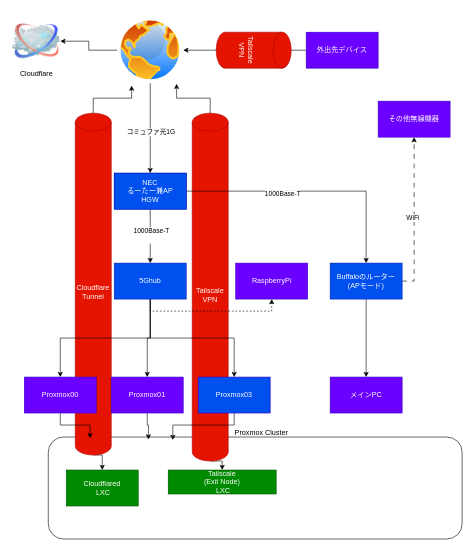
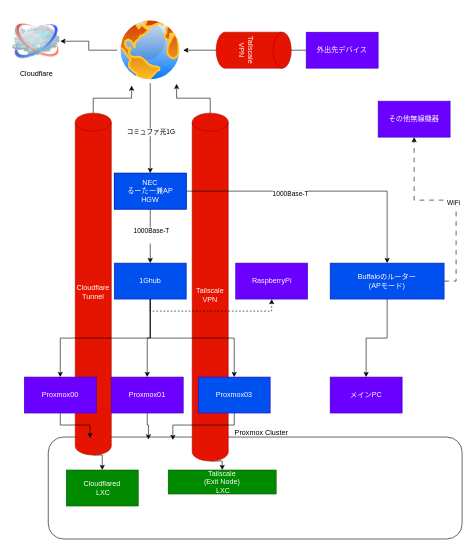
  <mxCell id="0" />
  <mxCell id="1" parent="0" />
  <mxCell id="2" value="" style="rounded=1;whiteSpace=wrap;html=1;" vertex="1" parent="1"><mxGeometry x="80" y="728" width="690" height="170" as="geometry" /></mxCell>
  <mxCell id="3" value="るーたー兼AP" style="rounded=0;whiteSpace=wrap;html=1;fillColor=#0050ef;strokeColor=#001DBC;fontColor=#ffffff;" vertex="1" parent="1"><mxGeometry x="190" y="288" width="120" height="60" as="geometry" /></mxCell>
  <mxCell id="4" style="edgeStyle=orthogonalEdgeStyle;rounded=0;orthogonalLoop=1;jettySize=auto;html=1;exitX=0.5;exitY=1;exitDx=0;exitDy=0;entryX=0.5;entryY=0;entryDx=0;entryDy=0;" edge="1" parent="1" source="12" target="17"><mxGeometry relative="1" as="geometry" /></mxCell>
  <mxCell id="5" value="1000Base-T&lt;div&gt;&lt;br&gt;&lt;/div&gt;" style="edgeLabel;html=1;align=center;verticalAlign=middle;resizable=0;points=[];" vertex="1" connectable="0" parent="4"><mxGeometry x="-0.044" y="1" relative="1" as="geometry"><mxPoint as="offset" /></mxGeometry></mxCell>
  <mxCell id="6" style="edgeStyle=orthogonalEdgeStyle;rounded=0;orthogonalLoop=1;jettySize=auto;html=1;exitX=0.5;exitY=1;exitDx=0;exitDy=0;exitPerimeter=0;entryX=0.5;entryY=0;entryDx=0;entryDy=0;" edge="1" parent="1" source="7" target="36"><mxGeometry relative="1" as="geometry" /></mxCell>
  <mxCell id="7" value="Cloudflare&lt;div&gt;Tunnel&lt;/div&gt;" style="shape=cylinder3;whiteSpace=wrap;html=1;boundedLbl=1;backgroundOutline=1;size=15;fillColor=#e51400;fontColor=#ffffff;strokeColor=#B20000;" vertex="1" parent="1"><mxGeometry x="125" y="188" width="60" height="570" as="geometry" /></mxCell>
  <mxCell id="8" style="edgeStyle=orthogonalEdgeStyle;rounded=0;orthogonalLoop=1;jettySize=auto;html=1;exitX=0.5;exitY=1;exitDx=0;exitDy=0;exitPerimeter=0;entryX=0.5;entryY=0;entryDx=0;entryDy=0;" edge="1" parent="1" source="9" target="41"><mxGeometry relative="1" as="geometry" /></mxCell>
  <mxCell id="9" value="Tailscale&lt;br&gt;VPN" style="shape=cylinder3;whiteSpace=wrap;html=1;boundedLbl=1;backgroundOutline=1;size=15;fillColor=#e51400;fontColor=#ffffff;strokeColor=#B20000;" vertex="1" parent="1"><mxGeometry x="320" y="188" width="60" height="580" as="geometry" /></mxCell>
  <mxCell id="10" style="edgeStyle=orthogonalEdgeStyle;rounded=0;orthogonalLoop=1;jettySize=auto;html=1;exitX=1;exitY=0.5;exitDx=0;exitDy=0;entryX=0.5;entryY=0;entryDx=0;entryDy=0;" edge="1" parent="1" source="12" target="29"><mxGeometry relative="1" as="geometry" /></mxCell>
  <mxCell id="11" value="1000Base-T" style="edgeLabel;html=1;align=center;verticalAlign=middle;resizable=0;points=[];" vertex="1" connectable="0" parent="10"><mxGeometry x="-0.238" y="-4" relative="1" as="geometry"><mxPoint as="offset" /></mxGeometry></mxCell>
  <mxCell id="12" value="&lt;div&gt;NEC&lt;/div&gt;るーたー兼AP&lt;div&gt;HGW&lt;/div&gt;" style="rounded=0;whiteSpace=wrap;html=1;fillColor=#0050ef;strokeColor=#001DBC;fontColor=#ffffff;" vertex="1" parent="1"><mxGeometry x="190" y="288" width="120" height="60" as="geometry" /></mxCell>
  <mxCell id="13" style="edgeStyle=orthogonalEdgeStyle;rounded=0;orthogonalLoop=1;jettySize=auto;html=1;exitX=0.5;exitY=1;exitDx=0;exitDy=0;entryX=0.5;entryY=0;entryDx=0;entryDy=0;" edge="1" parent="1" source="17" target="22"><mxGeometry relative="1" as="geometry" /></mxCell>
  <mxCell id="14" style="edgeStyle=orthogonalEdgeStyle;rounded=0;orthogonalLoop=1;jettySize=auto;html=1;exitX=0.5;exitY=1;exitDx=0;exitDy=0;entryX=0.5;entryY=0;entryDx=0;entryDy=0;" edge="1" parent="1" source="17" target="23"><mxGeometry relative="1" as="geometry" /></mxCell>
  <mxCell id="15" style="edgeStyle=orthogonalEdgeStyle;rounded=0;orthogonalLoop=1;jettySize=auto;html=1;exitX=0.5;exitY=1;exitDx=0;exitDy=0;entryX=0.5;entryY=0;entryDx=0;entryDy=0;" edge="1" parent="1" source="17" target="24"><mxGeometry relative="1" as="geometry" /></mxCell>
  <mxCell id="16" style="edgeStyle=orthogonalEdgeStyle;rounded=0;orthogonalLoop=1;jettySize=auto;html=1;exitX=0.5;exitY=1;exitDx=0;exitDy=0;entryX=0.5;entryY=1;entryDx=0;entryDy=0;dashed=1;" edge="1" parent="1" source="17" target="25"><mxGeometry relative="1" as="geometry" /></mxCell>
- <mxCell id="17" value="5Ghub" style="rounded=0;whiteSpace=wrap;html=1;fillColor=#0050ef;strokeColor=#001DBC;fontColor=#ffffff;" vertex="1" parent="1"><mxGeometry x="190" y="438" width="120" height="60" as="geometry" /></mxCell>
+ <mxCell id="17" value="1Ghub" style="rounded=0;whiteSpace=wrap;html=1;fillColor=#0050ef;strokeColor=#001DBC;fontColor=#ffffff;" vertex="1" parent="1"><mxGeometry x="190" y="438" width="120" height="60" as="geometry" /></mxCell>
  <mxCell id="18" style="edgeStyle=orthogonalEdgeStyle;rounded=0;orthogonalLoop=1;jettySize=auto;html=1;exitX=0.5;exitY=1;exitDx=0;exitDy=0;entryX=0.5;entryY=0;entryDx=0;entryDy=0;" edge="1" parent="1" source="21" target="12"><mxGeometry relative="1" as="geometry" /></mxCell>
  <mxCell id="19" value="コミュファ光1G" style="edgeLabel;html=1;align=center;verticalAlign=middle;resizable=0;points=[];" vertex="1" connectable="0" parent="18"><mxGeometry x="0.08" relative="1" as="geometry"><mxPoint as="offset" /></mxGeometry></mxCell>
  <mxCell id="20" style="edgeStyle=orthogonalEdgeStyle;rounded=0;orthogonalLoop=1;jettySize=auto;html=1;exitX=0;exitY=0.5;exitDx=0;exitDy=0;entryX=1;entryY=0.5;entryDx=0;entryDy=0;" edge="1" parent="1" source="21" target="37"><mxGeometry relative="1" as="geometry" /></mxCell>
  <mxCell id="21" value="" style="image;aspect=fixed;perimeter=ellipsePerimeter;html=1;align=center;shadow=0;dashed=0;spacingTop=3;image=img/lib/active_directory/internet_globe.svg;" vertex="1" parent="1"><mxGeometry x="195" y="28" width="110" height="110" as="geometry" /></mxCell>
  <mxCell id="22" value="Proxmox00" style="rounded=0;whiteSpace=wrap;html=1;fillColor=#6a00ff;strokeColor=#3700CC;fontColor=#ffffff;" vertex="1" parent="1"><mxGeometry x="40" y="628" width="120" height="60" as="geometry" /></mxCell>
  <mxCell id="23" value="Proxmox01" style="rounded=0;whiteSpace=wrap;html=1;fillColor=#6a00ff;strokeColor=#3700CC;fontColor=#ffffff;" vertex="1" parent="1"><mxGeometry x="185" y="628" width="120" height="60" as="geometry" /></mxCell>
  <mxCell id="24" value="Proxmox03" style="rounded=0;whiteSpace=wrap;html=1;fillColor=#0050ef;strokeColor=#3700CC;fontColor=#ffffff;" vertex="1" parent="1"><mxGeometry x="330" y="628" width="120" height="60" as="geometry" /></mxCell>
  <mxCell id="25" value="RaspberryPi" style="rounded=0;whiteSpace=wrap;html=1;fillColor=#6a00ff;strokeColor=#3700CC;fontColor=#ffffff;" vertex="1" parent="1"><mxGeometry x="392.5" y="438" width="120" height="60" as="geometry" /></mxCell>
  <mxCell id="26" style="edgeStyle=orthogonalEdgeStyle;rounded=0;orthogonalLoop=1;jettySize=auto;html=1;exitX=0.5;exitY=1;exitDx=0;exitDy=0;entryX=0.5;entryY=0;entryDx=0;entryDy=0;" edge="1" parent="1" source="29" target="30"><mxGeometry relative="1" as="geometry" /></mxCell>
  <mxCell id="27" style="edgeStyle=orthogonalEdgeStyle;rounded=0;orthogonalLoop=1;jettySize=auto;html=1;exitX=1;exitY=0.5;exitDx=0;exitDy=0;entryX=0.5;entryY=1;entryDx=0;entryDy=0;dashed=1;dashPattern=8 8;" edge="1" parent="1" source="29" target="31"><mxGeometry relative="1" as="geometry" /></mxCell>
  <mxCell id="28" value="WiFi" style="edgeLabel;html=1;align=center;verticalAlign=middle;resizable=0;points=[];" vertex="1" connectable="0" parent="27"><mxGeometry x="-0.031" y="3" relative="1" as="geometry"><mxPoint as="offset" /></mxGeometry></mxCell>
- <mxCell id="29" value="Buffaloのルーター&lt;div&gt;(APモード)&lt;/div&gt;" style="rounded=0;whiteSpace=wrap;html=1;fillColor=#0050ef;strokeColor=#001DBC;fontColor=#ffffff;" vertex="1" parent="1"><mxGeometry x="550" y="438" width="120" height="60" as="geometry" /></mxCell>
+ <mxCell id="29" value="Buffaloのルーター&lt;div&gt;(APモード)&lt;/div&gt;" style="rounded=0;whiteSpace=wrap;html=1;fillColor=#0050ef;strokeColor=#001DBC;fontColor=#ffffff;" vertex="1" parent="1"><mxGeometry x="550" y="438" width="190" height="60" as="geometry" /></mxCell>
  <mxCell id="30" value="メインPC" style="rounded=0;whiteSpace=wrap;html=1;fillColor=#6a00ff;strokeColor=#3700CC;fontColor=#ffffff;" vertex="1" parent="1"><mxGeometry x="550" y="628" width="120" height="60" as="geometry" /></mxCell>
  <mxCell id="31" value="その他無線機器" style="rounded=0;whiteSpace=wrap;html=1;fillColor=#6a00ff;strokeColor=#3700CC;fontColor=#ffffff;" vertex="1" parent="1"><mxGeometry x="630" y="168" width="120" height="60" as="geometry" /></mxCell>
  <mxCell id="32" value="Proxmox Cluster" style="text;html=1;align=center;verticalAlign=middle;resizable=0;points=[];autosize=1;strokeColor=none;fillColor=none;" vertex="1" parent="1"><mxGeometry x="380" y="706" width="110" height="30" as="geometry" /></mxCell>
  <mxCell id="33" style="edgeStyle=orthogonalEdgeStyle;rounded=0;orthogonalLoop=1;jettySize=auto;html=1;exitX=0.5;exitY=1;exitDx=0;exitDy=0;entryX=0.101;entryY=0.012;entryDx=0;entryDy=0;entryPerimeter=0;" edge="1" parent="1" source="22" target="2"><mxGeometry relative="1" as="geometry" /></mxCell>
  <mxCell id="34" style="edgeStyle=orthogonalEdgeStyle;rounded=0;orthogonalLoop=1;jettySize=auto;html=1;exitX=0.5;exitY=1;exitDx=0;exitDy=0;entryX=0.242;entryY=0.024;entryDx=0;entryDy=0;entryPerimeter=0;" edge="1" parent="1" source="23" target="2"><mxGeometry relative="1" as="geometry" /></mxCell>
  <mxCell id="35" style="edgeStyle=orthogonalEdgeStyle;rounded=0;orthogonalLoop=1;jettySize=auto;html=1;exitX=0.5;exitY=1;exitDx=0;exitDy=0;entryX=0.301;entryY=0.029;entryDx=0;entryDy=0;entryPerimeter=0;" edge="1" parent="1" source="24" target="2"><mxGeometry relative="1" as="geometry" /></mxCell>
  <mxCell id="36" value="Cloudflared&lt;div&gt;&lt;span style=&quot;background-color: transparent; color: light-dark(rgb(255, 255, 255), rgb(18, 18, 18));&quot;&gt;&amp;nbsp;LXC&lt;/span&gt;&lt;/div&gt;" style="rounded=0;whiteSpace=wrap;html=1;fillColor=#008a00;fontColor=#ffffff;strokeColor=#005700;" vertex="1" parent="1"><mxGeometry x="110" y="783" width="120" height="60" as="geometry" /></mxCell>
  <mxCell id="37" value="Cloudflare" style="image;html=1;image=img/lib/clip_art/networking/Cloud_128x128.png" vertex="1" parent="1"><mxGeometry y="28" width="80" height="80" as="geometry" x="20" /></mxCell>
  <mxCell id="38" style="edgeStyle=orthogonalEdgeStyle;rounded=0;orthogonalLoop=1;jettySize=auto;html=1;exitX=0;exitY=0.5;exitDx=0;exitDy=0;entryX=1;entryY=0.5;entryDx=0;entryDy=0;" edge="1" parent="1" source="39" target="21"><mxGeometry relative="1" as="geometry" /></mxCell>
  <mxCell id="39" value="外出先デバイス" style="rounded=0;whiteSpace=wrap;html=1;fillColor=#6a00ff;strokeColor=#3700CC;fontColor=#ffffff;" vertex="1" parent="1"><mxGeometry x="510" y="53" width="120" height="60" as="geometry" /></mxCell>
  <mxCell id="40" value="Tailscale&lt;div&gt;VPN&lt;/div&gt;" style="shape=cylinder3;whiteSpace=wrap;html=1;boundedLbl=1;backgroundOutline=1;size=15;rotation=90;fillColor=#e51400;fontColor=#ffffff;strokeColor=#B20000;" vertex="1" parent="1"><mxGeometry x="392.5" y="20.5" width="60" height="125" as="geometry" /></mxCell>
  <mxCell id="41" value="Tailscale&lt;br&gt;(Exit Node&lt;span style=&quot;background-color: transparent; color: light-dark(rgb(255, 255, 255), rgb(18, 18, 18));&quot;&gt;)&lt;/span&gt;&lt;div&gt;&lt;div&gt;&lt;div&gt;&lt;span style=&quot;background-color: transparent; color: light-dark(rgb(255, 255, 255), rgb(18, 18, 18));&quot;&gt;&amp;nbsp;LXC&lt;br&gt;&lt;/span&gt;&lt;/div&gt;&lt;/div&gt;&lt;/div&gt;" style="rounded=0;whiteSpace=wrap;html=1;fillColor=#008a00;fontColor=#ffffff;strokeColor=#005700;" vertex="1" parent="1"><mxGeometry x="280" y="783" width="180" height="40" as="geometry" /></mxCell>
  <mxCell id="42" style="edgeStyle=orthogonalEdgeStyle;rounded=0;orthogonalLoop=1;jettySize=auto;html=1;exitX=0.5;exitY=0;exitDx=0;exitDy=0;exitPerimeter=0;entryX=0.218;entryY=1.036;entryDx=0;entryDy=0;entryPerimeter=0;" edge="1" parent="1" source="7" target="21"><mxGeometry relative="1" as="geometry" /></mxCell>
  <mxCell id="43" style="edgeStyle=orthogonalEdgeStyle;rounded=0;orthogonalLoop=1;jettySize=auto;html=1;exitX=0.5;exitY=0;exitDx=0;exitDy=0;exitPerimeter=0;entryX=0.9;entryY=1.009;entryDx=0;entryDy=0;entryPerimeter=0;" edge="1" parent="1" source="9" target="21"><mxGeometry relative="1" as="geometry" /></mxCell>
